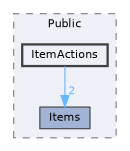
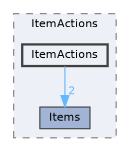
  digraph {
    compound=true
    node [color=grey25 fontname=Helvetica fontsize=10 shape=box]
    n1 [fillcolor="#a2b4d6" height=0.2 label=Items style=filled width=0.4]
    n2 [fillcolor="#edf0f7" height=0.2 label=ItemActions style="filled,bold" width=0.4]
    subgraph cluster_1 {
      bgcolor="#edf0f7"
      fontname=Helvetica
      fontsize=10
-     label=Public
+     label=ItemActions
      pencolor=grey50
      style="filled,dashed"
      n1
      n2
    }
    n2 -> n1 [color=steelblue1 fontcolor=steelblue1 fontname=Helvetica fontsize=10 headlabel=2 labeldistance=1.5 labelfontname=Helvetica labelfontsize=10]
  }
